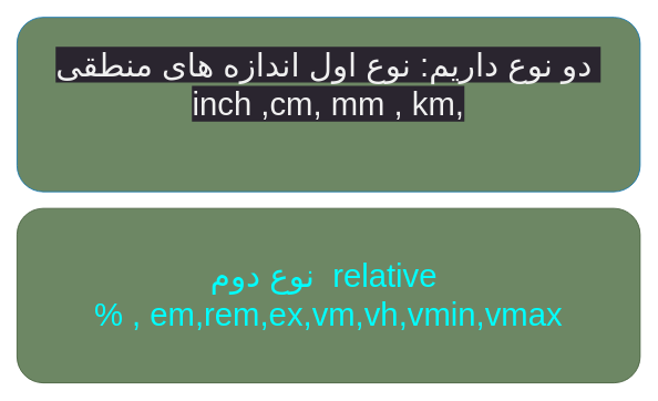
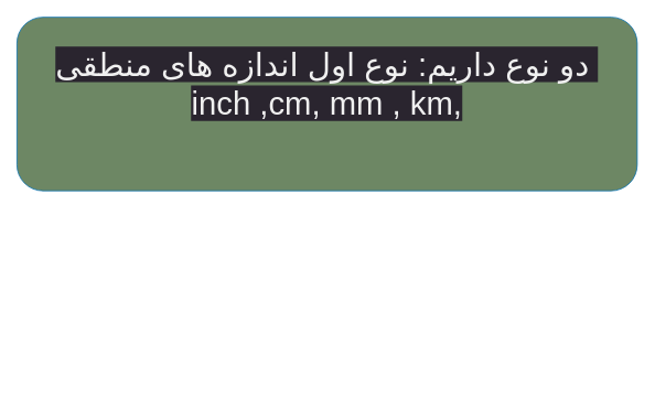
  <mxCell id="0" />
  <mxCell id="1" parent="0" />
  <mxCell id="2" value="&#10;&lt;span style=&quot;color: rgb(240, 240, 240); font-family: Helvetica; font-size: 39px; font-style: normal; font-variant-ligatures: normal; font-variant-caps: normal; font-weight: 400; letter-spacing: normal; orphans: 2; text-align: center; text-indent: 0px; text-transform: none; widows: 2; word-spacing: 0px; -webkit-text-stroke-width: 0px; background-color: rgb(42, 37, 47); text-decoration-thickness: initial; text-decoration-style: initial; text-decoration-color: initial; float: none; display: inline !important;&quot;&gt;دو نوع داریم: نوع اول اندازه های منطقی&amp;nbsp;&lt;/span&gt;&lt;br style=&quot;border-color: rgb(0, 0, 0); color: rgb(240, 240, 240); font-family: Helvetica; font-size: 39px; font-style: normal; font-variant-ligatures: normal; font-variant-caps: normal; font-weight: 400; letter-spacing: normal; orphans: 2; text-align: center; text-indent: 0px; text-transform: none; widows: 2; word-spacing: 0px; -webkit-text-stroke-width: 0px; background-color: rgb(42, 37, 47); text-decoration-thickness: initial; text-decoration-style: initial; text-decoration-color: initial;&quot;&gt;&lt;span style=&quot;color: rgb(240, 240, 240); font-family: Helvetica; font-size: 39px; font-style: normal; font-variant-ligatures: normal; font-variant-caps: normal; font-weight: 400; letter-spacing: normal; orphans: 2; text-align: center; text-indent: 0px; text-transform: none; widows: 2; word-spacing: 0px; -webkit-text-stroke-width: 0px; background-color: rgb(42, 37, 47); text-decoration-thickness: initial; text-decoration-style: initial; text-decoration-color: initial; float: none; display: inline !important;&quot;&gt;inch ,cm, mm , km,&lt;/span&gt;&#10;&#10;" style="rounded=1;whiteSpace=wrap;html=1;strokeColor=#006EAF;fontSize=39;fillColor=#6d8764;fontColor=#ffffff;" vertex="1" parent="1"><mxGeometry x="20" y="20" width="750" height="210" as="geometry" /></mxCell>
- <mxCell id="3" value="&lt;font color=&quot;#00ffff&quot;&gt;نوع دوم&amp;nbsp; relative&amp;nbsp;&lt;br&gt;% , em,rem,ex,vm,vh,vmin,vmax&lt;/font&gt;" style="rounded=1;whiteSpace=wrap;html=1;strokeColor=#3A5431;fontSize=39;fillColor=#6d8764;fontColor=#ffffff;" vertex="1" parent="1"><mxGeometry x="20" y="250" width="750" height="210" as="geometry" /></mxCell>
